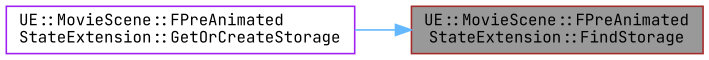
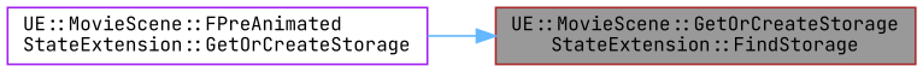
  digraph {
    rankdir=RL
    fontname="JetBrains Mono"
    node [fontname="JetBrains Mono" fontsize=10 shape=box style=filled]
-   n1 [color=brown fillcolor=grey60 fontcolor=black height=0.2 label="UE::MovieScene::FPreAnimated\lStateExtension::FindStorage" width=0.4]
+   n1 [color=brown fillcolor=grey60 fontcolor=black height=0.2 label="UE::MovieScene::GetOrCreateStorage\lStateExtension::FindStorage" width=0.4]
    n2 [color=purple fillcolor=white height=0.2 label="UE::MovieScene::FPreAnimated\lStateExtension::GetOrCreateStorage" width=0.4]
    n1 -> n2 [color=steelblue1 dir=back fontname="JetBrains Mono" fontsize=10 labelfontname=Helvetica labelfontsize=10 style=solid]
  }
